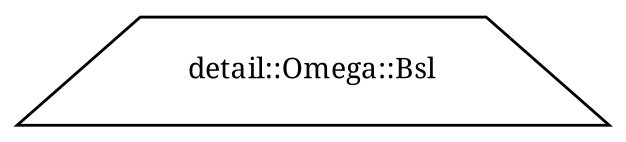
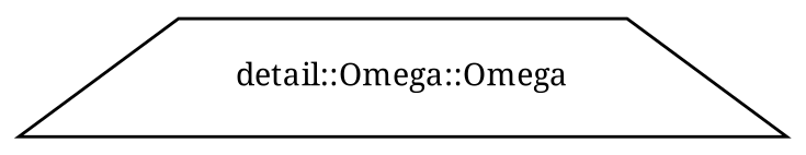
  digraph {
    rankdir=LR
    fontname="Noto Serif"
-   n1 [color=black fillcolor=white fontname="Noto Serif" fontsize=10 height=0.2 label="detail::Omega::Bsl" shape=trapezium style=filled width=0.4]
+   n1 [color=black fillcolor=white fontname="Noto Serif" fontsize=10 height=0.2 label="detail::Omega::Omega" shape=trapezium style=filled width=0.4]
  }
